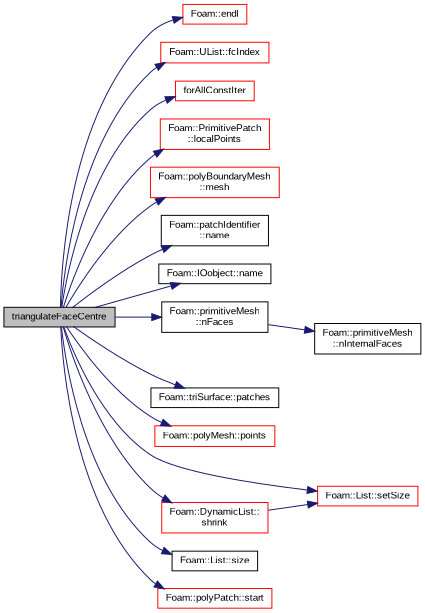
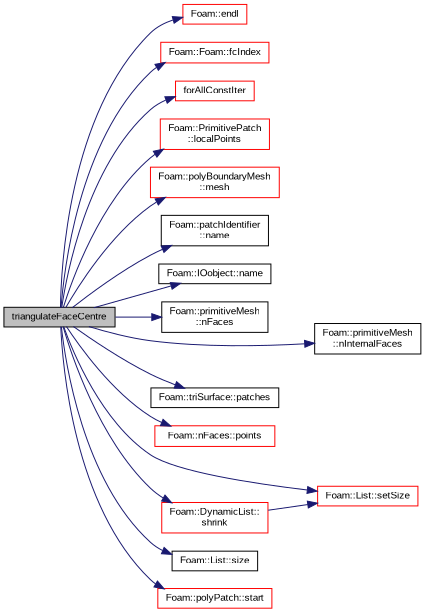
  digraph {
    fontname="Liberation Sans"
    rankdir=LR
    node [color=red fontname="Liberation Sans" fontsize=10 shape=record]
    edge [color=midnightblue fontname="Liberation Sans" fontsize=10 labelfontname=Helvetica labelfontsize=10 style=solid]
    n1 [color=black fillcolor=grey75 fontcolor=black height=0.2 label=triangulateFaceCentre style=filled width=0.4]
    n2 [height=0.2 label="Foam::endl" width=0.4]
-   n3 [height=0.2 label="Foam::UList::fcIndex" width=0.4]
+   n3 [height=0.2 label="Foam::Foam::fcIndex" width=0.4]
    n4 [height=0.2 label=forAllConstIter width=0.4]
    n5 [height=0.2 label="Foam::PrimitivePatch\l::localPoints" width=0.4]
    n6 [height=0.2 label="Foam::polyBoundaryMesh\l::mesh" width=0.4]
    n7 [color=black height=0.2 label="Foam::patchIdentifier\l::name" width=0.4]
    n8 [color=black height=0.2 label="Foam::IOobject::name" width=0.4]
    n9 [color=black height=0.2 label="Foam::primitiveMesh\l::nFaces" width=0.4]
    n10 [color=black height=0.2 label="Foam::primitiveMesh\l::nInternalFaces" width=0.4]
    n11 [color=black height=0.2 label="Foam::triSurface::patches" width=0.4]
-   n12 [height=0.2 label="Foam::polyMesh::points" width=0.4]
+   n12 [height=0.2 label="Foam::nFaces::points" width=0.4]
    n13 [height=0.2 label="Foam::List::setSize" width=0.4]
    n14 [height=0.2 label="Foam::DynamicList::\lshrink" width=0.4]
    n15 [color=black height=0.2 label="Foam::List::size" width=0.4]
    n16 [height=0.2 label="Foam::polyPatch::start" width=0.4]
    n1 -> n2
    n1 -> n3
    n1 -> n4
    n1 -> n5
    n1 -> n6
    n1 -> n7
    n1 -> n8
    n1 -> n9
-   n9 -> n10
+   n1 -> n10
    n1 -> n11
    n1 -> n12
    n1 -> n13
    n1 -> n14
    n1 -> n15
    n1 -> n16
    n14 -> n13
  }
